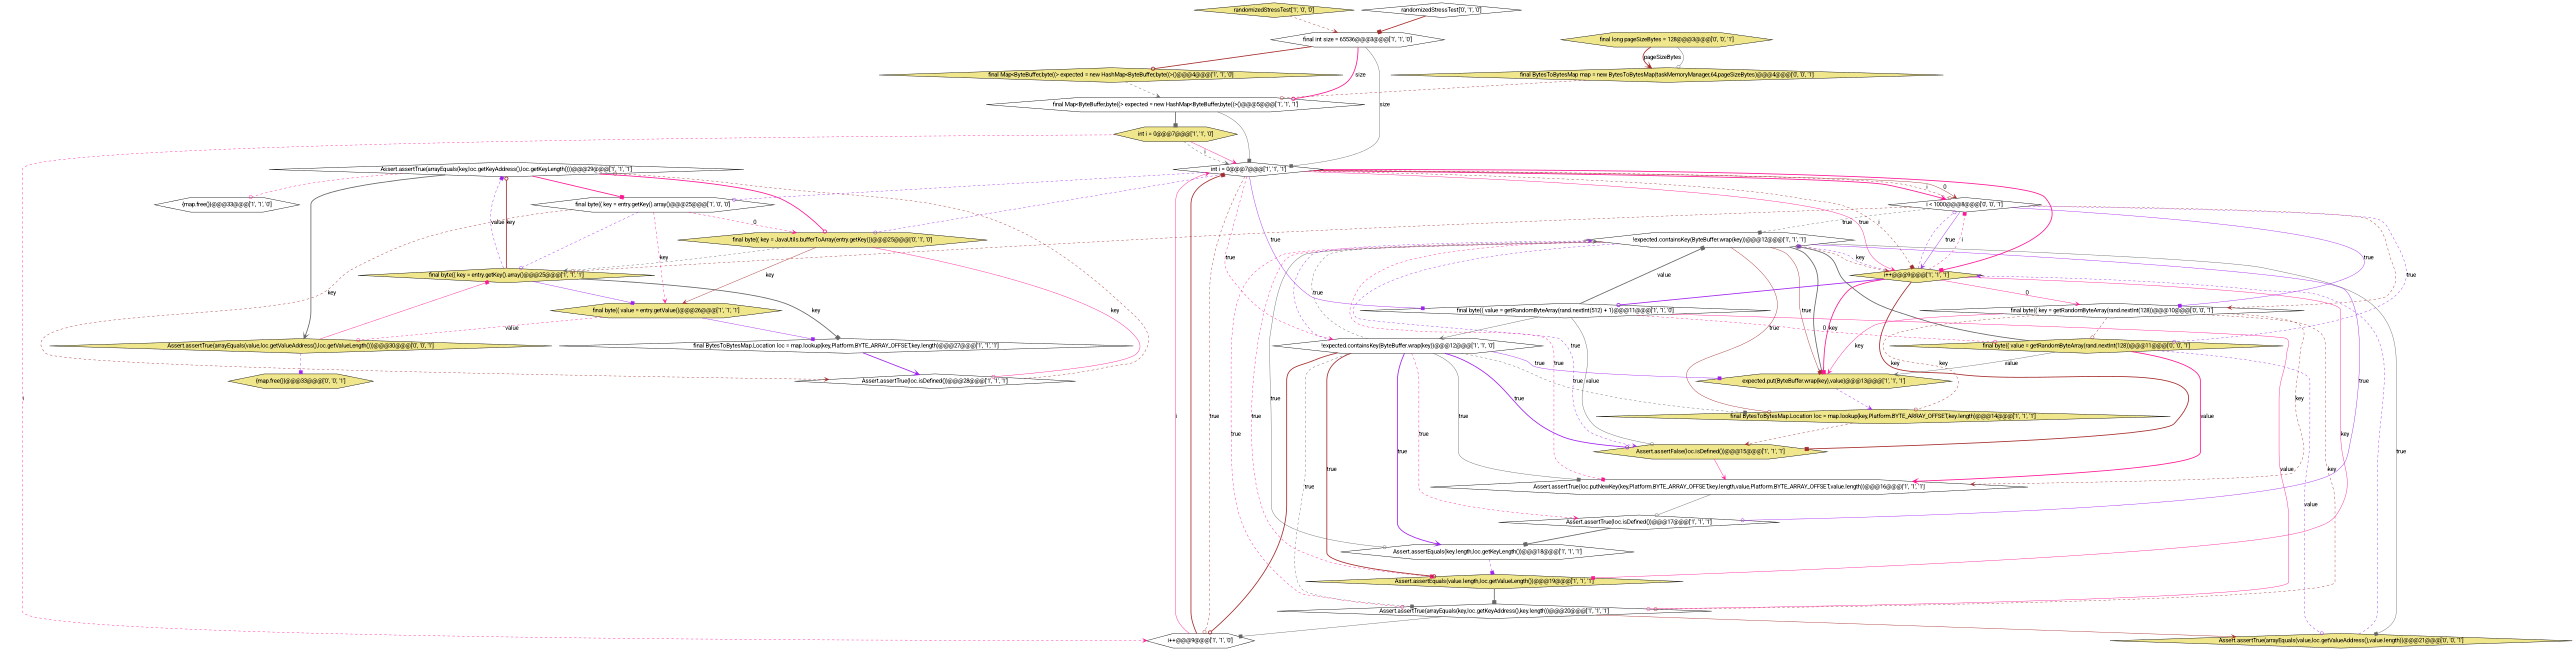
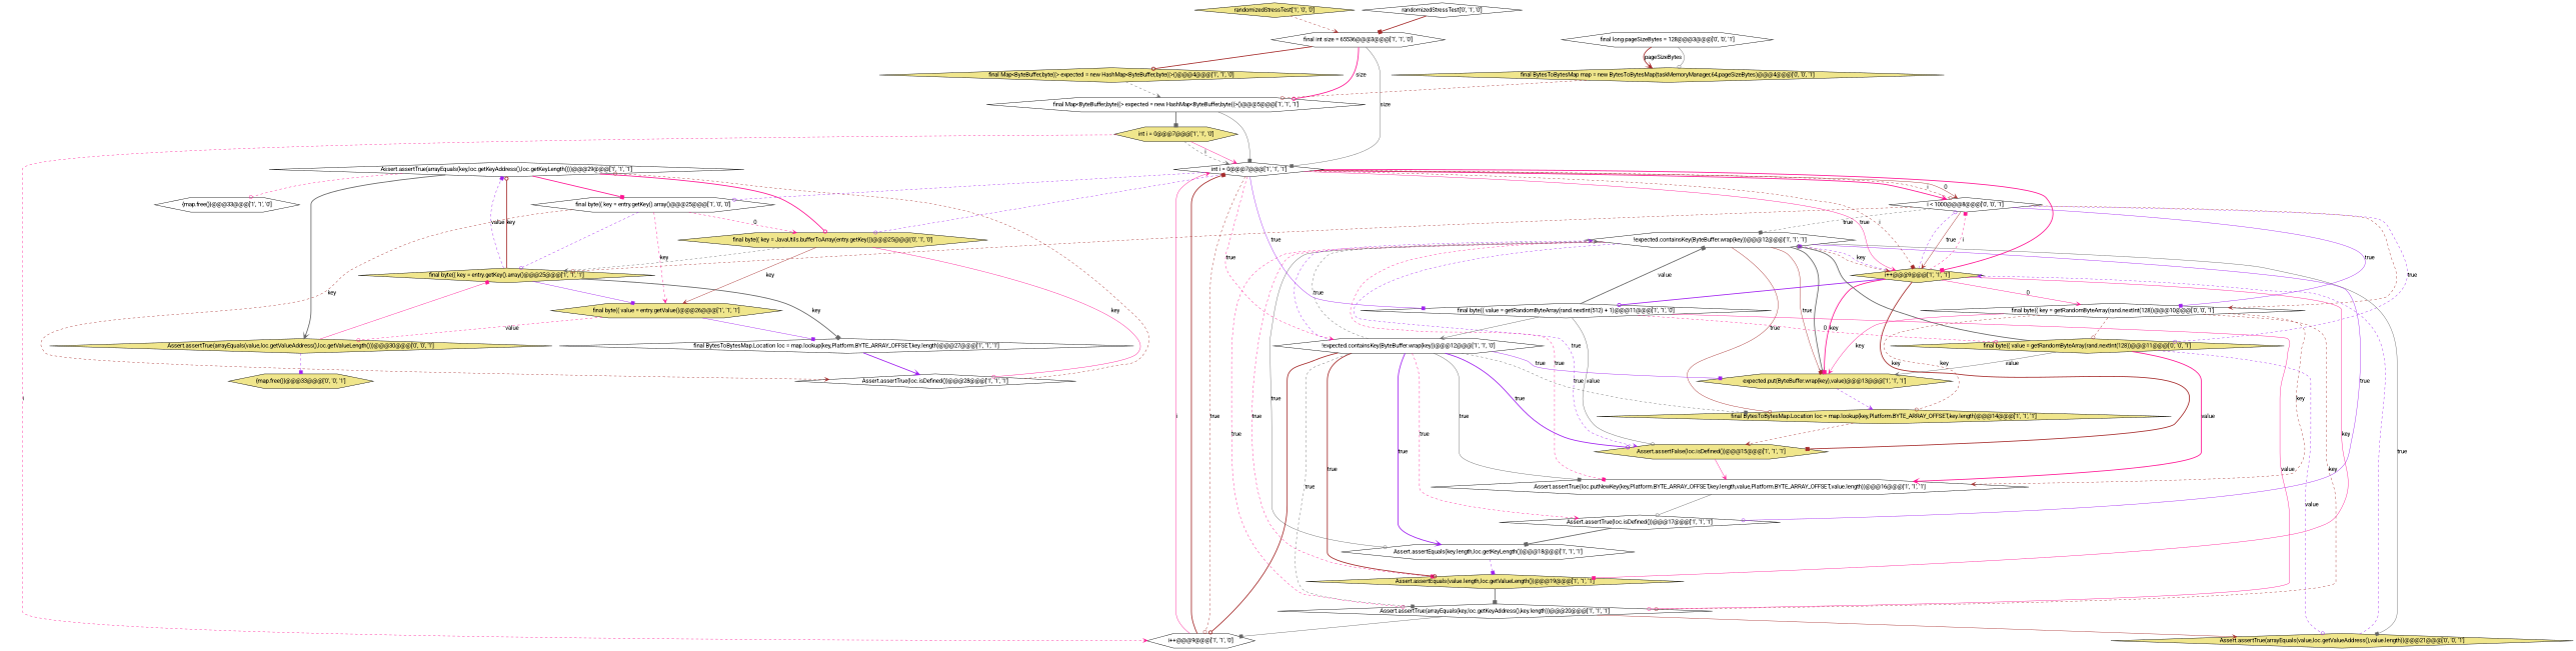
  digraph {
    fontname=Roboto
    node [fillcolor=white fontname=Roboto shape=diamond style=filled]
    edge [arrowhead=vee color=brown fontname=Roboto style=dashed]
    n1 [label="{map.free()}@@@33@@@['1', '1', '0']" shape=hexagon]
    n2 [label="i < 1000@@@8@@@['0', '0', '1']"]
    n3 [label="!expected.containsKey(ByteBuffer.wrap(key))@@@12@@@['1', '1', '1']" shape=hexagon]
    n4 [fillcolor=khaki label="i++@@@9@@@['1', '1', '1']"]
    n5 [fillcolor=khaki label="final byte(( value = getRandomByteArray(rand.nextInt(128))@@@11@@@['0', '0', '1']"]
    n6 [fillcolor=khaki label="final byte(( key = entry.getKey().array()@@@25@@@['1', '1', '1']"]
    n7 [label="final byte(( key = getRandomByteArray(rand.nextInt(128))@@@10@@@['0', '0', '1']"]
    n8 [fillcolor=khaki label="Assert.assertFalse(loc.isDefined())@@@15@@@['1', '1', '1']" shape=hexagon]
    n9 [label="Assert.assertTrue(loc.putNewKey(key,Platform.BYTE_ARRAY_OFFSET,key.length,value,Platform.BYTE_ARRAY_OFFSET,value.length))@@@16@@@['1', '1', '1']" shape=hexagon]
    n10 [fillcolor=khaki label="Assert.assertEquals(value.length,loc.getValueLength())@@@19@@@['1', '1', '1']"]
    n11 [label="Assert.assertTrue(arrayEquals(key,loc.getKeyAddress(),key.length))@@@20@@@['1', '1', '1']"]
    n12 [fillcolor=khaki label="Assert.assertTrue(arrayEquals(value,loc.getValueAddress(),value.length))@@@21@@@['0', '0', '1']"]
    n13 [fillcolor=khaki label="final BytesToBytesMap.Location loc = map.lookup(key,Platform.BYTE_ARRAY_OFFSET,key.length)@@@14@@@['1', '1', '1']"]
    n14 [label="Assert.assertEquals(key.length,loc.getKeyLength())@@@18@@@['1', '1', '1']" shape=hexagon]
    n15 [label="Assert.assertTrue(loc.isDefined())@@@17@@@['1', '1', '1']"]
    n16 [fillcolor=khaki label="expected.put(ByteBuffer.wrap(key),value)@@@13@@@['1', '1', '1']" shape=hexagon]
    n17 [label="final byte(( value = getRandomByteArray(rand.nextInt(512) + 1)@@@11@@@['1', '1', '0']"]
    n18 [label="Assert.assertTrue(arrayEquals(key,loc.getKeyAddress(),loc.getKeyLength()))@@@29@@@['1', '1', '1']"]
    n19 [fillcolor=khaki label="final byte(( value = entry.getValue()@@@26@@@['1', '1', '1']" shape=hexagon]
    n20 [label="final BytesToBytesMap.Location loc = map.lookup(key,Platform.BYTE_ARRAY_OFFSET,key.length)@@@27@@@['1', '1', '1']"]
    n21 [label="final byte(( key = entry.getKey().array()@@@25@@@['1', '0', '0']" shape=hexagon]
    n22 [fillcolor=khaki label="Assert.assertTrue(arrayEquals(value,loc.getValueAddress(),loc.getValueLength()))@@@30@@@['0', '0', '1']"]
    n23 [fillcolor=khaki label="final byte(( key = JavaUtils.bufferToArray(entry.getKey())@@@25@@@['0', '1', '0']" shape=hexagon]
    n24 [label="Assert.assertTrue(loc.isDefined())@@@28@@@['1', '1', '1']"]
    n25 [fillcolor=khaki label="{map.free()}@@@33@@@['0', '0', '1']" shape=hexagon]
    n26 [label="final int size = 65536@@@3@@@['1', '1', '0']" shape=hexagon]
    n27 [fillcolor=khaki label="final Map<ByteBuffer,byte((> expected = new HashMap<ByteBuffer,byte((>()@@@4@@@['1', '1', '0']"]
    n28 [label="final Map<ByteBuffer,byte((> expected = new HashMap<ByteBuffer,byte((>()@@@5@@@['1', '1', '1']" shape=hexagon]
    n29 [label="int i = 0@@@7@@@['1', '1', '1']"]
-   n30 [fillcolor=khaki label="final long pageSizeBytes = 128@@@3@@@['0', '0', '1']" shape=hexagon]
+   n30 [label="final long pageSizeBytes = 128@@@3@@@['0', '0', '1']" shape=hexagon]
    n31 [fillcolor=khaki label="final BytesToBytesMap map = new BytesToBytesMap(taskMemoryManager,64,pageSizeBytes)@@@4@@@['0', '0', '1']"]
    n32 [fillcolor=khaki label="int i = 0@@@7@@@['1', '1', '0']" shape=hexagon]
    n33 [label="!expected.containsKey(ByteBuffer.wrap(key))@@@12@@@['1', '1', '0']" shape=hexagon]
    n34 [label="i++@@@9@@@['1', '1', '0']" shape=hexagon]
    n35 [fillcolor=khaki label="randomizedStressTest['1', '0', '0']"]
    n36 [label="randomizedStressTest['0', '1', '0']"]
    n2 -> n3 [arrowhead=box color=gray40 label=true]
-   n2 -> n4 [color=purple label=true style=solid]
+   n2 -> n4 [label=true style=solid]
    n2 -> n5 [arrowhead=odot color=purple label=true]
    n2 -> n6 [arrowhead=odot]
    n2 -> n7
    n2 -> n7 [arrowhead=box color=purple label=true style=solid]
    n3 -> n4
    n3 -> n8 [color=purple label=true]
    n3 -> n9 [arrowhead=box color=deeppink label=true]
    n3 -> n10 [arrowhead=box color=deeppink label=true]
    n3 -> n11 [arrowhead=odot color=deeppink label=true]
    n3 -> n12 [arrowhead=box color=gray40 label=true style=solid]
    n3 -> n13 [arrowhead=odot label=true style=solid]
    n3 -> n14 [arrowhead=odot color=gray40 label=true style=solid]
    n3 -> n15 [arrowhead=odot color=purple label=true style=solid]
    n3 -> n16 [color=gray40 style=bold]
    n3 -> n16 [arrowhead=box label=true style=solid]
    n4 -> n2 [arrowhead=box color=deeppink label=i]
    n4 -> n2 [arrowhead=odot color=purple]
    n4 -> n3 [arrowhead=box color=purple label=key]
    n4 -> n7 [color=deeppink label=0 style=solid]
    n4 -> n8 [arrowhead=box label=key style=bold]
    n4 -> n10 [arrowhead=box color=deeppink label=key style=solid]
    n4 -> n16 [arrowhead=box color=deeppink label=key style=bold]
    n4 -> n17 [arrowhead=odot color=purple style=bold]
    n5 -> n3 [arrowhead=odot color=gray40 style=bold]
    n5 -> n9 [color=deeppink label=value style=bold]
    n5 -> n12 [arrowhead=odot color=purple label=value]
    n5 -> n16 [color=gray40 label=value style=solid]
    n6 -> n18 [arrowhead=odot label=key style=bold]
    n6 -> n18 [arrowhead=box color=purple label=value]
    n6 -> n19 [arrowhead=box color=purple style=solid]
    n6 -> n20 [arrowhead=box color=gray40 label=key style=bold]
    n7 -> n5 [arrowhead=odot]
    n7 -> n9 [label=key]
    n7 -> n11 [arrowhead=odot label=key]
    n7 -> n13 [arrowhead=odot label=key]
    n7 -> n16 [color=deeppink label=key style=solid]
    n8 -> n9 [color=deeppink style=solid]
    n9 -> n15 [arrowhead=odot color=gray40 style=solid]
    n10 -> n11 [arrowhead=box color=gray40 style=bold]
    n11 -> n12 [style=solid]
    n11 -> n34 [arrowhead=box color=gray40 style=solid]
    n12 -> n4 [color=purple]
    n13 -> n8
    n14 -> n10 [arrowhead=box color=purple]
    n15 -> n14 [arrowhead=box color=gray40 style=bold]
    n16 -> n13 [color=purple]
    n17 -> n3 [arrowhead=box color=gray40 label=value style=bold]
    n17 -> n5 [arrowhead=odot color=deeppink label=0]
    n17 -> n8 [arrowhead=odot color=gray40 label=value style=solid]
    n17 -> n11 [arrowhead=odot color=deeppink label=value style=solid]
    n17 -> n33 [color=gray40 style=solid]
    n18 -> n1 [arrowhead=odot color=deeppink]
    n18 -> n21 [arrowhead=box color=deeppink style=bold]
    n18 -> n22 [color=gray40 style=bold]
    n18 -> n23 [arrowhead=odot color=deeppink style=bold]
    n19 -> n20 [arrowhead=box color=purple style=solid]
    n19 -> n22 [arrowhead=odot color=deeppink label=value]
    n20 -> n24 [color=purple style=bold]
    n21 -> n6 [arrowhead=odot color=purple]
    n21 -> n19 [color=deeppink label=key]
    n21 -> n23 [color=deeppink label=0]
    n21 -> n24 [label=key]
    n22 -> n6 [arrowhead=box color=deeppink style=solid]
    n22 -> n25 [arrowhead=box color=purple]
    n23 -> n6 [color=gray40]
    n23 -> n19 [label=key style=solid]
    n23 -> n24 [arrowhead=odot color=deeppink label=key style=solid]
    n24 -> n18 [arrowhead=odot]
    n26 -> n27 [arrowhead=odot style=bold]
    n26 -> n28 [arrowhead=odot color=deeppink label=size style=bold]
    n26 -> n29 [arrowhead=box color=gray40 label=size style=solid]
    n27 -> n28 [color=gray40]
    n28 -> n29 [arrowhead=box color=gray40 style=solid]
    n28 -> n32 [arrowhead=box color=gray40 style=bold]
    n29 -> n2 [color=deeppink style=bold]
    n29 -> n2 [arrowhead=odot label=i]
    n29 -> n2 [label=0 style=solid]
    n29 -> n4 [color=deeppink label=true style=solid]
    n29 -> n4 [arrowhead=box color=deeppink style=bold]
    n29 -> n4 [arrowhead=box label=i]
    n29 -> n17 [arrowhead=box color=purple label=true style=solid]
    n29 -> n21 [arrowhead=odot color=purple]
    n29 -> n23 [arrowhead=odot color=purple]
    n29 -> n33 [color=deeppink label=true]
    n29 -> n34 [arrowhead=odot label=true]
    n30 -> n31 [arrowhead=odot color=gray40 style=solid]
    n30 -> n31 [label=pageSizeBytes style=bold]
    n31 -> n28 [arrowhead=odot]
    n32 -> n29 [color=deeppink style=solid]
    n32 -> n29 [color=gray40 label=i]
    n32 -> n34 [color=deeppink label=i]
    n33 -> n3 [color=purple]
    n33 -> n3 [color=gray40 label=true]
    n33 -> n8 [arrowhead=odot color=purple label=true style=bold]
    n33 -> n9 [arrowhead=box color=gray40 label=true style=solid]
    n33 -> n10 [arrowhead=odot label=true style=bold]
    n33 -> n11 [arrowhead=box color=gray40 label=true]
    n33 -> n13 [arrowhead=box color=gray40 label=true]
    n33 -> n14 [color=purple label=true style=bold]
    n33 -> n15 [color=deeppink label=true]
    n33 -> n16 [arrowhead=box color=purple label=true style=solid]
    n33 -> n34 [arrowhead=odot style=bold]
    n34 -> n29 [color=deeppink label=i style=solid]
    n34 -> n29 [arrowhead=box style=bold]
    n35 -> n26
    n36 -> n26 [arrowhead=box style=bold]
  }
